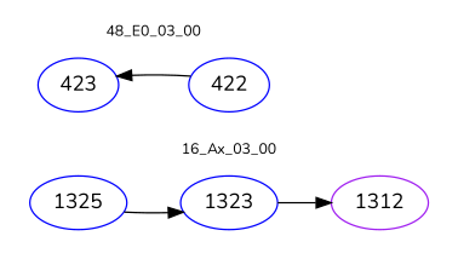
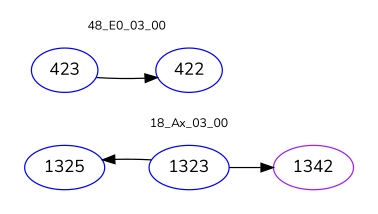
  digraph {
    fontname=Nunito
    rankdir=LR
    node [color=blue fontname=Nunito]
    edge [color=black fontname=Nunito]
    n1 [label=1325]
    n2 [label=1323]
-   n3 [color=purple label=1312]
+   n3 [color=purple label=1342]
    n4 [label=423]
    n5 [label=422]
    subgraph cluster_1 {
      color=white
      fontsize=10
-     label="16_Ax_03_00"
+     label="18_Ax_03_00"
      n1
      n2
      n3
    }
    subgraph cluster_2 {
      color=white
      fontsize=10
      label="48_E0_03_00"
      n4
      n5
    }
-   n1 -> n2
+   n2 -> n1
    n2 -> n3
-   n5 -> n4
+   n4 -> n5
  }
